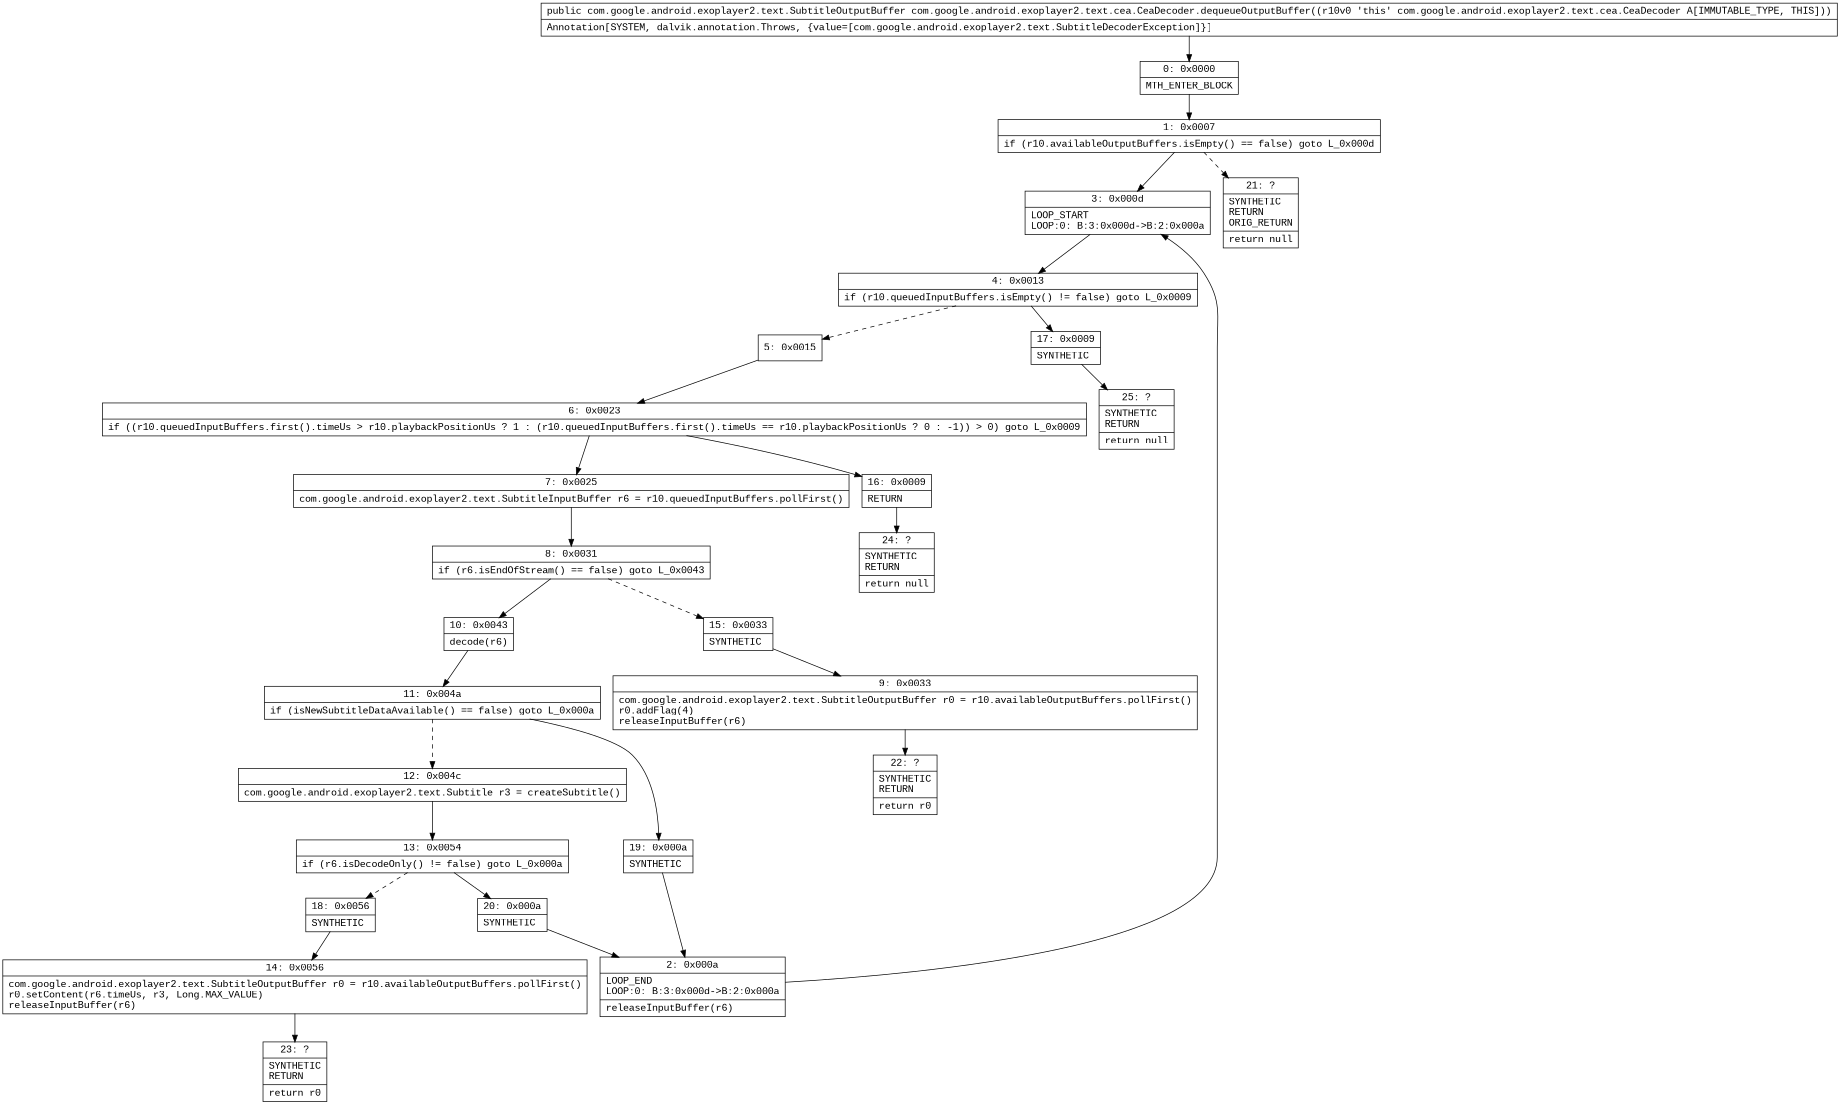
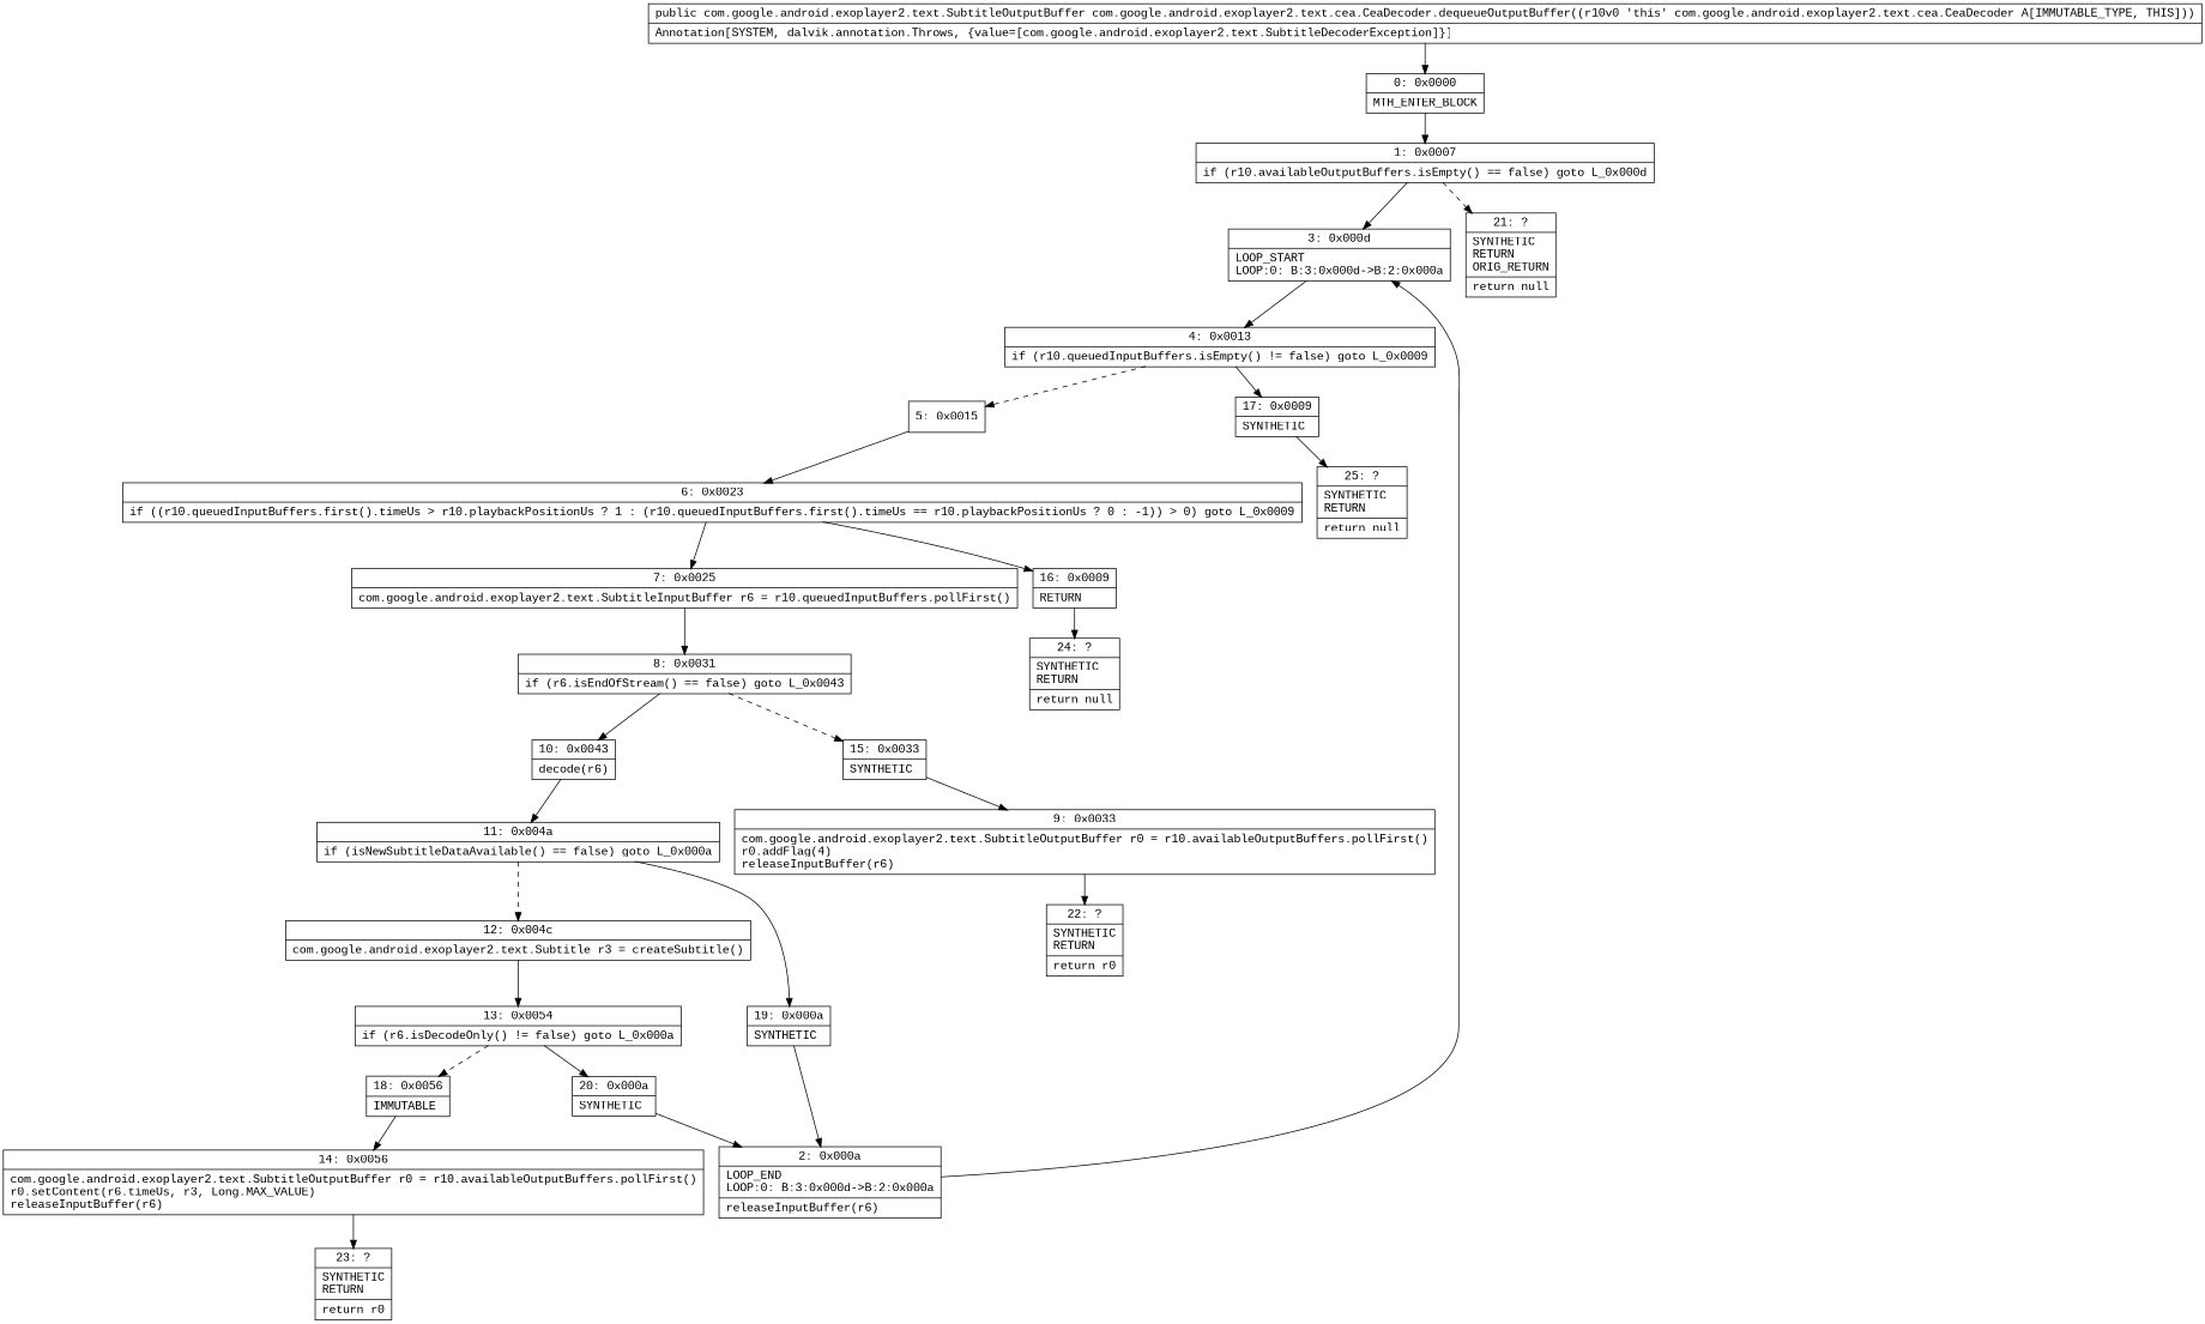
  digraph {
    fontname="Liberation Mono"
    node [fontname="Liberation Mono" shape=record]
    edge [fontname="Liberation Mono"]
    n1 [label="{0\:\ 0x0000|MTH_ENTER_BLOCK\l}"]
    n2 [label="{1\:\ 0x0007|if (r10.availableOutputBuffers.isEmpty() == false) goto L_0x000d\l}"]
    n3 [label="{3\:\ 0x000d|LOOP_START\lLOOP:0: B:3:0x000d\-\>B:2:0x000a\l}"]
    n4 [label="{21\:\ ?|SYNTHETIC\lRETURN\lORIG_RETURN\l|return null\l}"]
    n5 [label="{4\:\ 0x0013|if (r10.queuedInputBuffers.isEmpty() != false) goto L_0x0009\l}"]
    n6 [label="{2\:\ 0x000a|LOOP_END\lLOOP:0: B:3:0x000d\-\>B:2:0x000a\l|releaseInputBuffer(r6)\l}"]
    n7 [label="{5\:\ 0x0015}"]
    n8 [label="{17\:\ 0x0009|SYNTHETIC\l}"]
    n9 [label="{6\:\ 0x0023|if ((r10.queuedInputBuffers.first().timeUs \> r10.playbackPositionUs ? 1 : (r10.queuedInputBuffers.first().timeUs == r10.playbackPositionUs ? 0 : \-1)) \> 0) goto L_0x0009\l}"]
    n10 [label="{25\:\ ?|SYNTHETIC\lRETURN\l|return null\l}"]
    n11 [label="{7\:\ 0x0025|com.google.android.exoplayer2.text.SubtitleInputBuffer r6 = r10.queuedInputBuffers.pollFirst()\l}"]
    n12 [label="{16\:\ 0x0009|RETURN\l}"]
    n13 [label="{8\:\ 0x0031|if (r6.isEndOfStream() == false) goto L_0x0043\l}"]
    n14 [label="{24\:\ ?|SYNTHETIC\lRETURN\l|return null\l}"]
    n15 [label="{10\:\ 0x0043|decode(r6)\l}"]
    n16 [label="{15\:\ 0x0033|SYNTHETIC\l}"]
    n17 [label="{11\:\ 0x004a|if (isNewSubtitleDataAvailable() == false) goto L_0x000a\l}"]
    n18 [label="{9\:\ 0x0033|com.google.android.exoplayer2.text.SubtitleOutputBuffer r0 = r10.availableOutputBuffers.pollFirst()\lr0.addFlag(4)\lreleaseInputBuffer(r6)\l}"]
    n19 [label="{22\:\ ?|SYNTHETIC\lRETURN\l|return r0\l}"]
    n20 [label="{12\:\ 0x004c|com.google.android.exoplayer2.text.Subtitle r3 = createSubtitle()\l}"]
    n21 [label="{19\:\ 0x000a|SYNTHETIC\l}"]
    n22 [label="{13\:\ 0x0054|if (r6.isDecodeOnly() != false) goto L_0x000a\l}"]
-   n23 [label="{18\:\ 0x0056|SYNTHETIC\l}"]
+   n23 [label="{18\:\ 0x0056|IMMUTABLE\l}"]
    n24 [label="{20\:\ 0x000a|SYNTHETIC\l}"]
    n25 [label="{14\:\ 0x0056|com.google.android.exoplayer2.text.SubtitleOutputBuffer r0 = r10.availableOutputBuffers.pollFirst()\lr0.setContent(r6.timeUs, r3, Long.MAX_VALUE)\lreleaseInputBuffer(r6)\l}"]
    n26 [label="{23\:\ ?|SYNTHETIC\lRETURN\l|return r0\l}"]
    n27 [label="{public com.google.android.exoplayer2.text.SubtitleOutputBuffer com.google.android.exoplayer2.text.cea.CeaDecoder.dequeueOutputBuffer((r10v0 'this' com.google.android.exoplayer2.text.cea.CeaDecoder A[IMMUTABLE_TYPE, THIS]))  | Annotation[SYSTEM, dalvik.annotation.Throws, \{value=[com.google.android.exoplayer2.text.SubtitleDecoderException]\}]\l}"]
    n1 -> n2
    n2 -> n3
    n2 -> n4 [style=dashed]
    n3 -> n5
    n5 -> n7 [style=dashed]
    n5 -> n8
    n6 -> n3
    n7 -> n9
    n8 -> n10
    n9 -> n11 [style=solid]
    n9 -> n12
    n11 -> n13
    n12 -> n14
    n13 -> n15
    n13 -> n16 [style=dashed]
    n15 -> n17
    n16 -> n18
    n17 -> n20 [style=dashed]
    n17 -> n21
    n18 -> n19
    n20 -> n22
    n21 -> n6
    n22 -> n23 [style=dashed]
    n22 -> n24
    n23 -> n25
    n24 -> n6
    n25 -> n26
    n27 -> n1
  }
